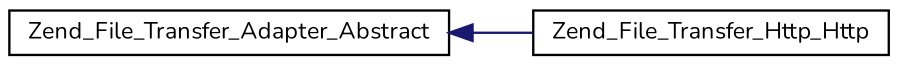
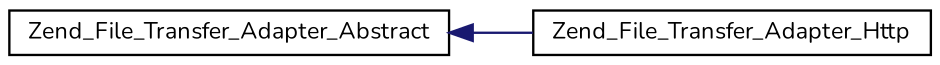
  digraph {
    rankdir=LR
    fontname=Nunito
    node [color=black fillcolor=white fontname=Nunito fontsize=10 shape=record style=filled]
    n1 [height=0.2 label=Zend_File_Transfer_Adapter_Abstract width=0.4]
-   n2 [height=0.2 label=Zend_File_Transfer_Http_Http width=0.4]
+   n2 [height=0.2 label=Zend_File_Transfer_Adapter_Http width=0.4]
    n1 -> n2 [color=midnightblue dir=back fontname=Nunito fontsize=10 labelfontname=Helvetica labelfontsize=10 style=solid]
  }
